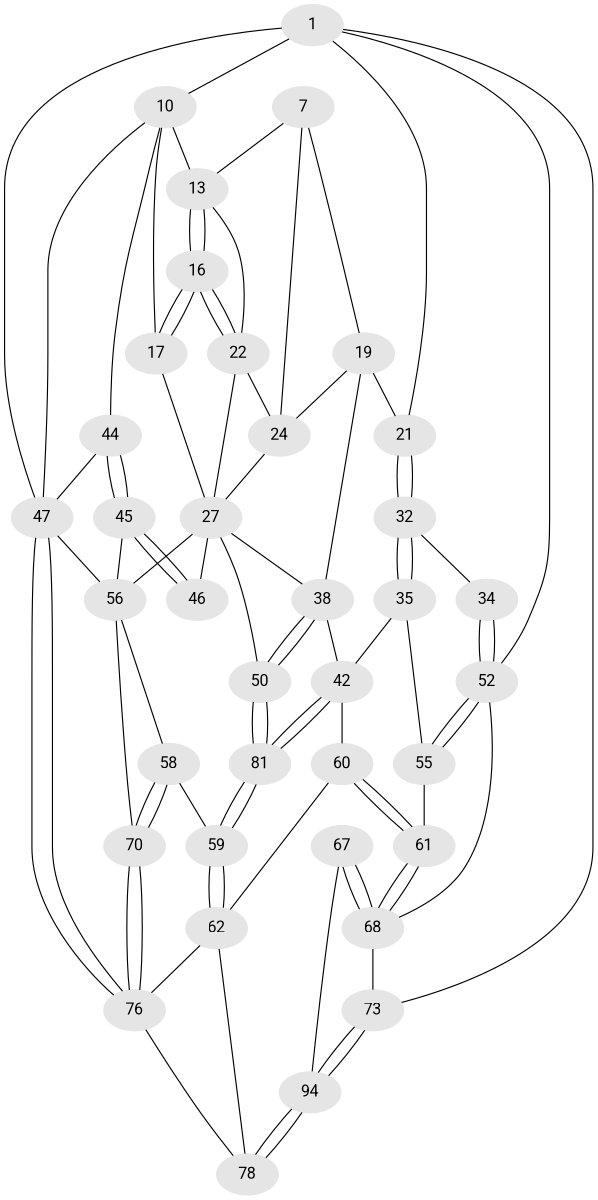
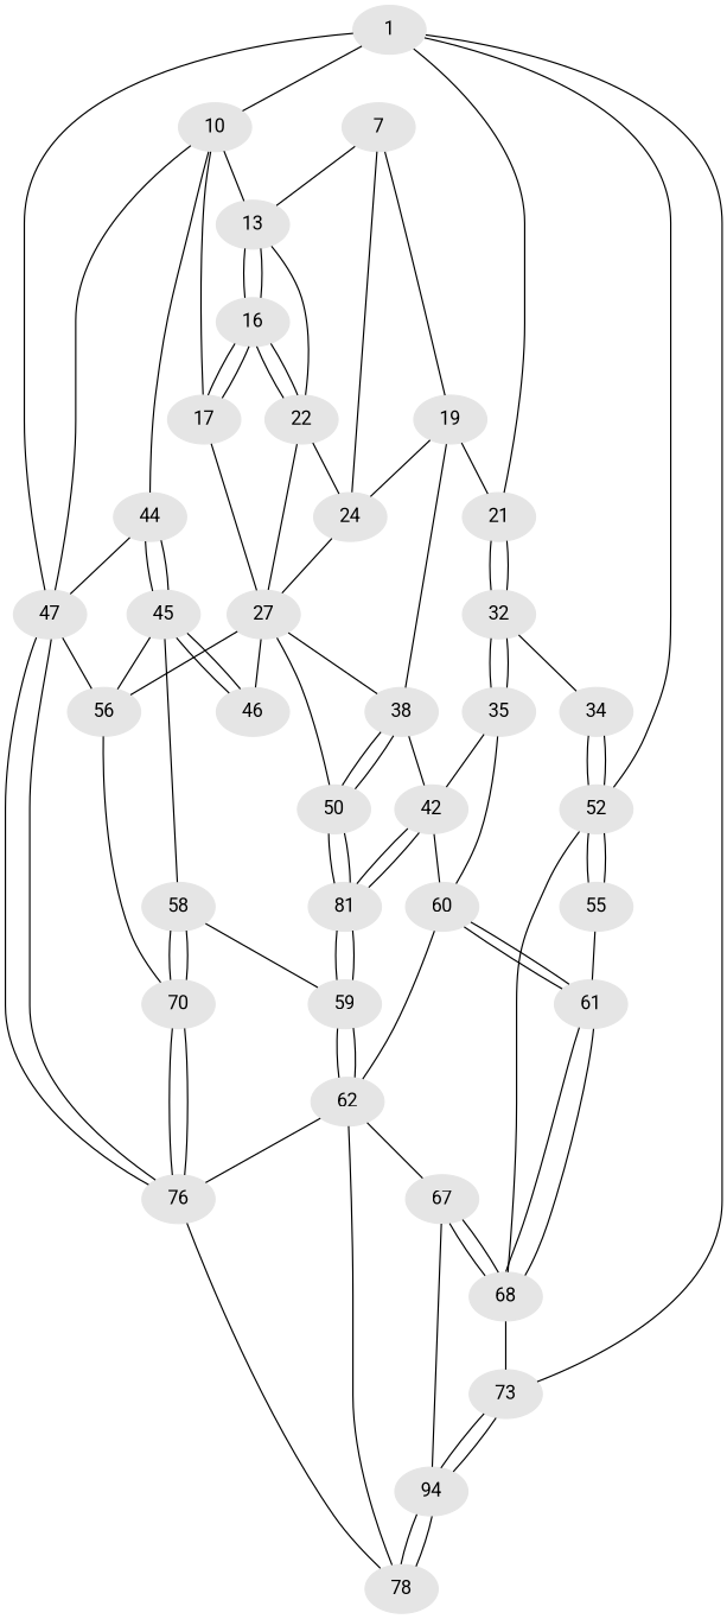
  graph {
    fontname=Roboto
    node [color=gray90 fontname=Roboto style=filled]
    edge [fontname=Roboto]
    1 [super="+6+2"]
    10 [super="+12+11"]
    21
    47 [super="+48"]
    52 [super="+53"]
    73
    7 [super="+8"]
    13 [super="+14"]
    19 [super="+20+26"]
    24 [super="+25"]
    17
    44
    32 [super="+33"]
    34
    56 [super="+57"]
    76 [super="+77"]
    55
    68 [super="+69"]
    n19 [label=94]
    16
    22 [super="+23"]
    38 [super="+39"]
    27 [super="+29+28"]
    45
    46
    50
    42 [super="+43"]
    35 [super="+40"]
    n29 [label=81]
    58
    70
    60
    61
    59
    62 [super="+63"]
    78
    67 [super="+71"]
    1 -- 10 [weight=2]
    1 -- 21
    1 -- 47
    1 -- 52
    1 -- 73
    10 -- 47
    10 -- 13
    10 -- 17
    10 -- 44
    21 -- 32
    21 -- 32
    47 -- 56
    47 -- 76
    47 -- 76
    52 -- 55
    52 -- 55
    52 -- 68
    73 -- n19
    73 -- n19
    7 -- 13
    7 -- 19
    7 -- 24
    13 -- 16
    13 -- 16
    13 -- 22
    19 -- 21
    19 -- 24
    19 -- 38
    24 -- 27
    17 -- 27
    44 -- 47
    44 -- 45
    44 -- 45
    32 -- 34
    32 -- 35 [weight=2]
    32 -- 35
    34 -- 52
    34 -- 52
-   56 -- 58
+   45 -- 58
    56 -- 70
    76 -- 78
    55 -- 61
    68 -- 73
    n19 -- 78
    n19 -- 78
    16 -- 17
    16 -- 17
    16 -- 22
    16 -- 22
    22 -- 24
    22 -- 27
    38 -- 50
    38 -- 50
    38 -- 42
    27 -- 56
    27 -- 38
    27 -- 46 [weight=2]
    27 -- 50
    45 -- 56
    45 -- 46
    45 -- 46
    50 -- n29
    50 -- n29
    42 -- n29
    42 -- n29
    42 -- 60
-   35 -- 55
+   35 -- 60
    35 -- 42
    n29 -- 59
    n29 -- 59
    58 -- 70
    58 -- 70
    58 -- 59
    70 -- 76
    70 -- 76
    60 -- 61
    60 -- 61
    60 -- 62
    61 -- 68
    61 -- 68
    59 -- 62
    59 -- 62
    62 -- 76
    62 -- 78
+   62 -- 67
    67 -- 68 [weight=2]
    67 -- 68
    67 -- n19
  }
